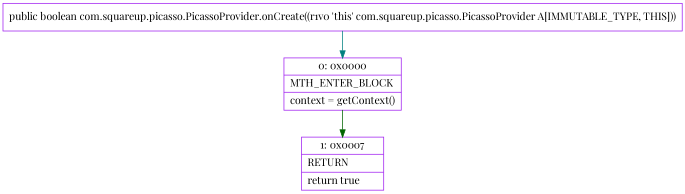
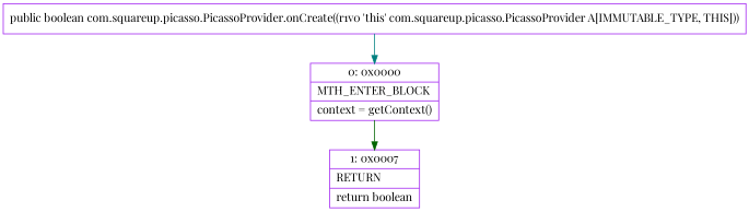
  digraph {
    fontname="Playfair Display"
    node [shape=record color=purple fontname="Playfair Display"]
    edge [fontname="Playfair Display"]
    n1 [label="{0\:\ 0x0000|MTH_ENTER_BLOCK\l|context = getContext()\l}"]
-   n2 [label="{1\:\ 0x0007|RETURN\l|return true\l}"]
+   n2 [label="{1\:\ 0x0007|RETURN\l|return boolean\l}"]
    n3 [label="{public boolean com.squareup.picasso.PicassoProvider.onCreate((r1v0 'this' com.squareup.picasso.PicassoProvider A[IMMUTABLE_TYPE, THIS])) }"]
    n1 -> n2 [color=darkgreen]
    n3 -> n1 [color=teal]
  }
